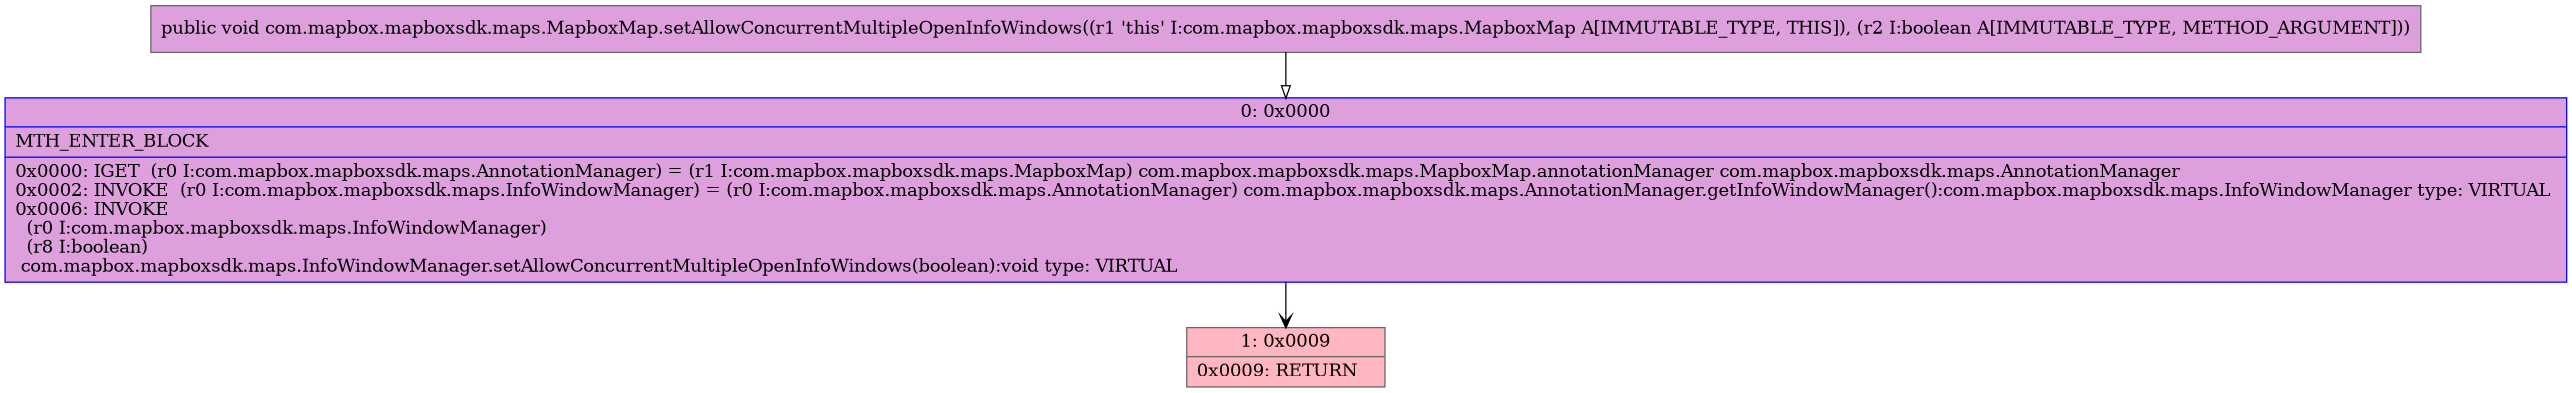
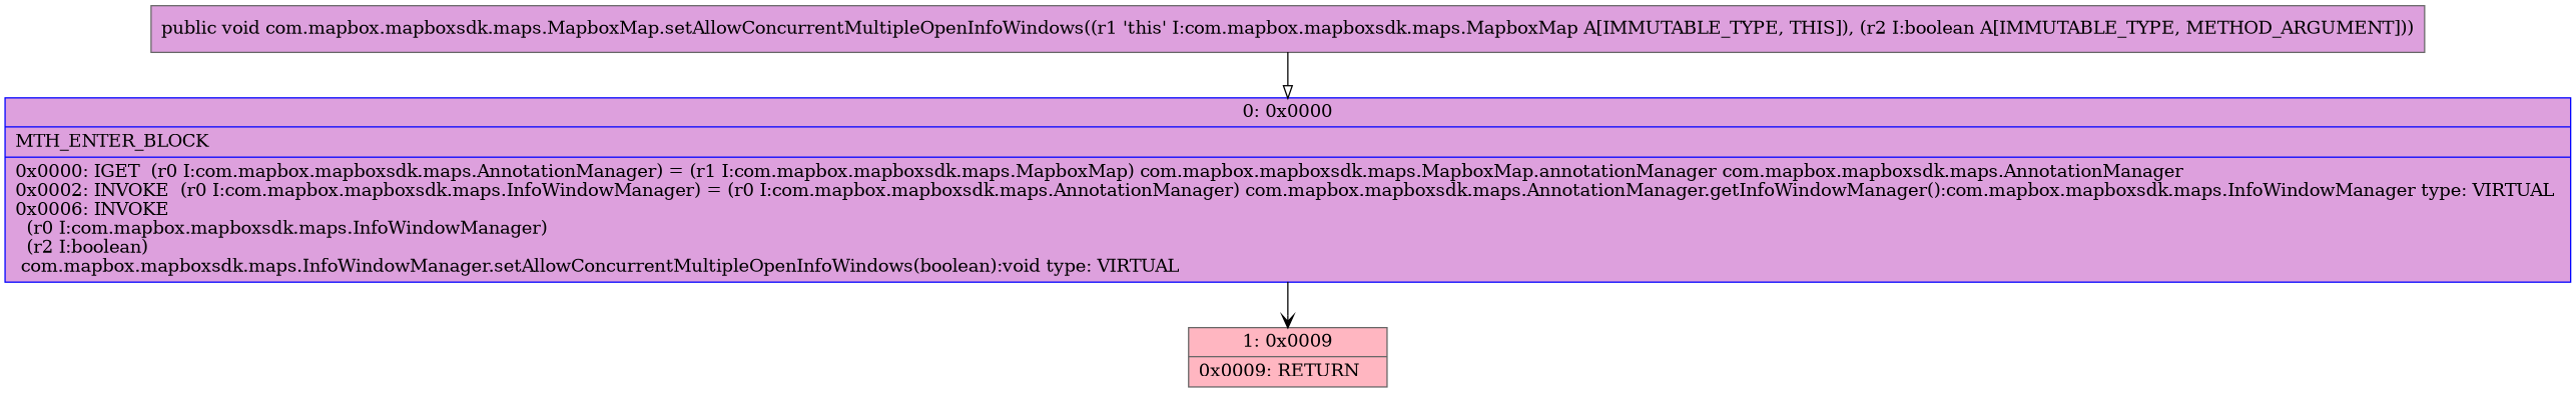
  digraph {
    node [shape=record style=filled fillcolor=plum color=gray40]
-   n1 [label="{0\:\ 0x0000|MTH_ENTER_BLOCK\l|0x0000: IGET  (r0 I:com.mapbox.mapboxsdk.maps.AnnotationManager) = (r1 I:com.mapbox.mapboxsdk.maps.MapboxMap) com.mapbox.mapboxsdk.maps.MapboxMap.annotationManager com.mapbox.mapboxsdk.maps.AnnotationManager \l0x0002: INVOKE  (r0 I:com.mapbox.mapboxsdk.maps.InfoWindowManager) = (r0 I:com.mapbox.mapboxsdk.maps.AnnotationManager) com.mapbox.mapboxsdk.maps.AnnotationManager.getInfoWindowManager():com.mapbox.mapboxsdk.maps.InfoWindowManager type: VIRTUAL \l0x0006: INVOKE  \l  (r0 I:com.mapbox.mapboxsdk.maps.InfoWindowManager)\l  (r8 I:boolean)\l com.mapbox.mapboxsdk.maps.InfoWindowManager.setAllowConcurrentMultipleOpenInfoWindows(boolean):void type: VIRTUAL \l}" color=blue]
+   n1 [label="{0\:\ 0x0000|MTH_ENTER_BLOCK\l|0x0000: IGET  (r0 I:com.mapbox.mapboxsdk.maps.AnnotationManager) = (r1 I:com.mapbox.mapboxsdk.maps.MapboxMap) com.mapbox.mapboxsdk.maps.MapboxMap.annotationManager com.mapbox.mapboxsdk.maps.AnnotationManager \l0x0002: INVOKE  (r0 I:com.mapbox.mapboxsdk.maps.InfoWindowManager) = (r0 I:com.mapbox.mapboxsdk.maps.AnnotationManager) com.mapbox.mapboxsdk.maps.AnnotationManager.getInfoWindowManager():com.mapbox.mapboxsdk.maps.InfoWindowManager type: VIRTUAL \l0x0006: INVOKE  \l  (r0 I:com.mapbox.mapboxsdk.maps.InfoWindowManager)\l  (r2 I:boolean)\l com.mapbox.mapboxsdk.maps.InfoWindowManager.setAllowConcurrentMultipleOpenInfoWindows(boolean):void type: VIRTUAL \l}" color=blue]
    n2 [label="{1\:\ 0x0009|0x0009: RETURN   \l}" fillcolor=lightpink]
    n3 [label="{public void com.mapbox.mapboxsdk.maps.MapboxMap.setAllowConcurrentMultipleOpenInfoWindows((r1 'this' I:com.mapbox.mapboxsdk.maps.MapboxMap A[IMMUTABLE_TYPE, THIS]), (r2 I:boolean A[IMMUTABLE_TYPE, METHOD_ARGUMENT])) }"]
    n1 -> n2 [arrowhead=vee]
    n3 -> n1 [arrowhead=onormal]
  }
